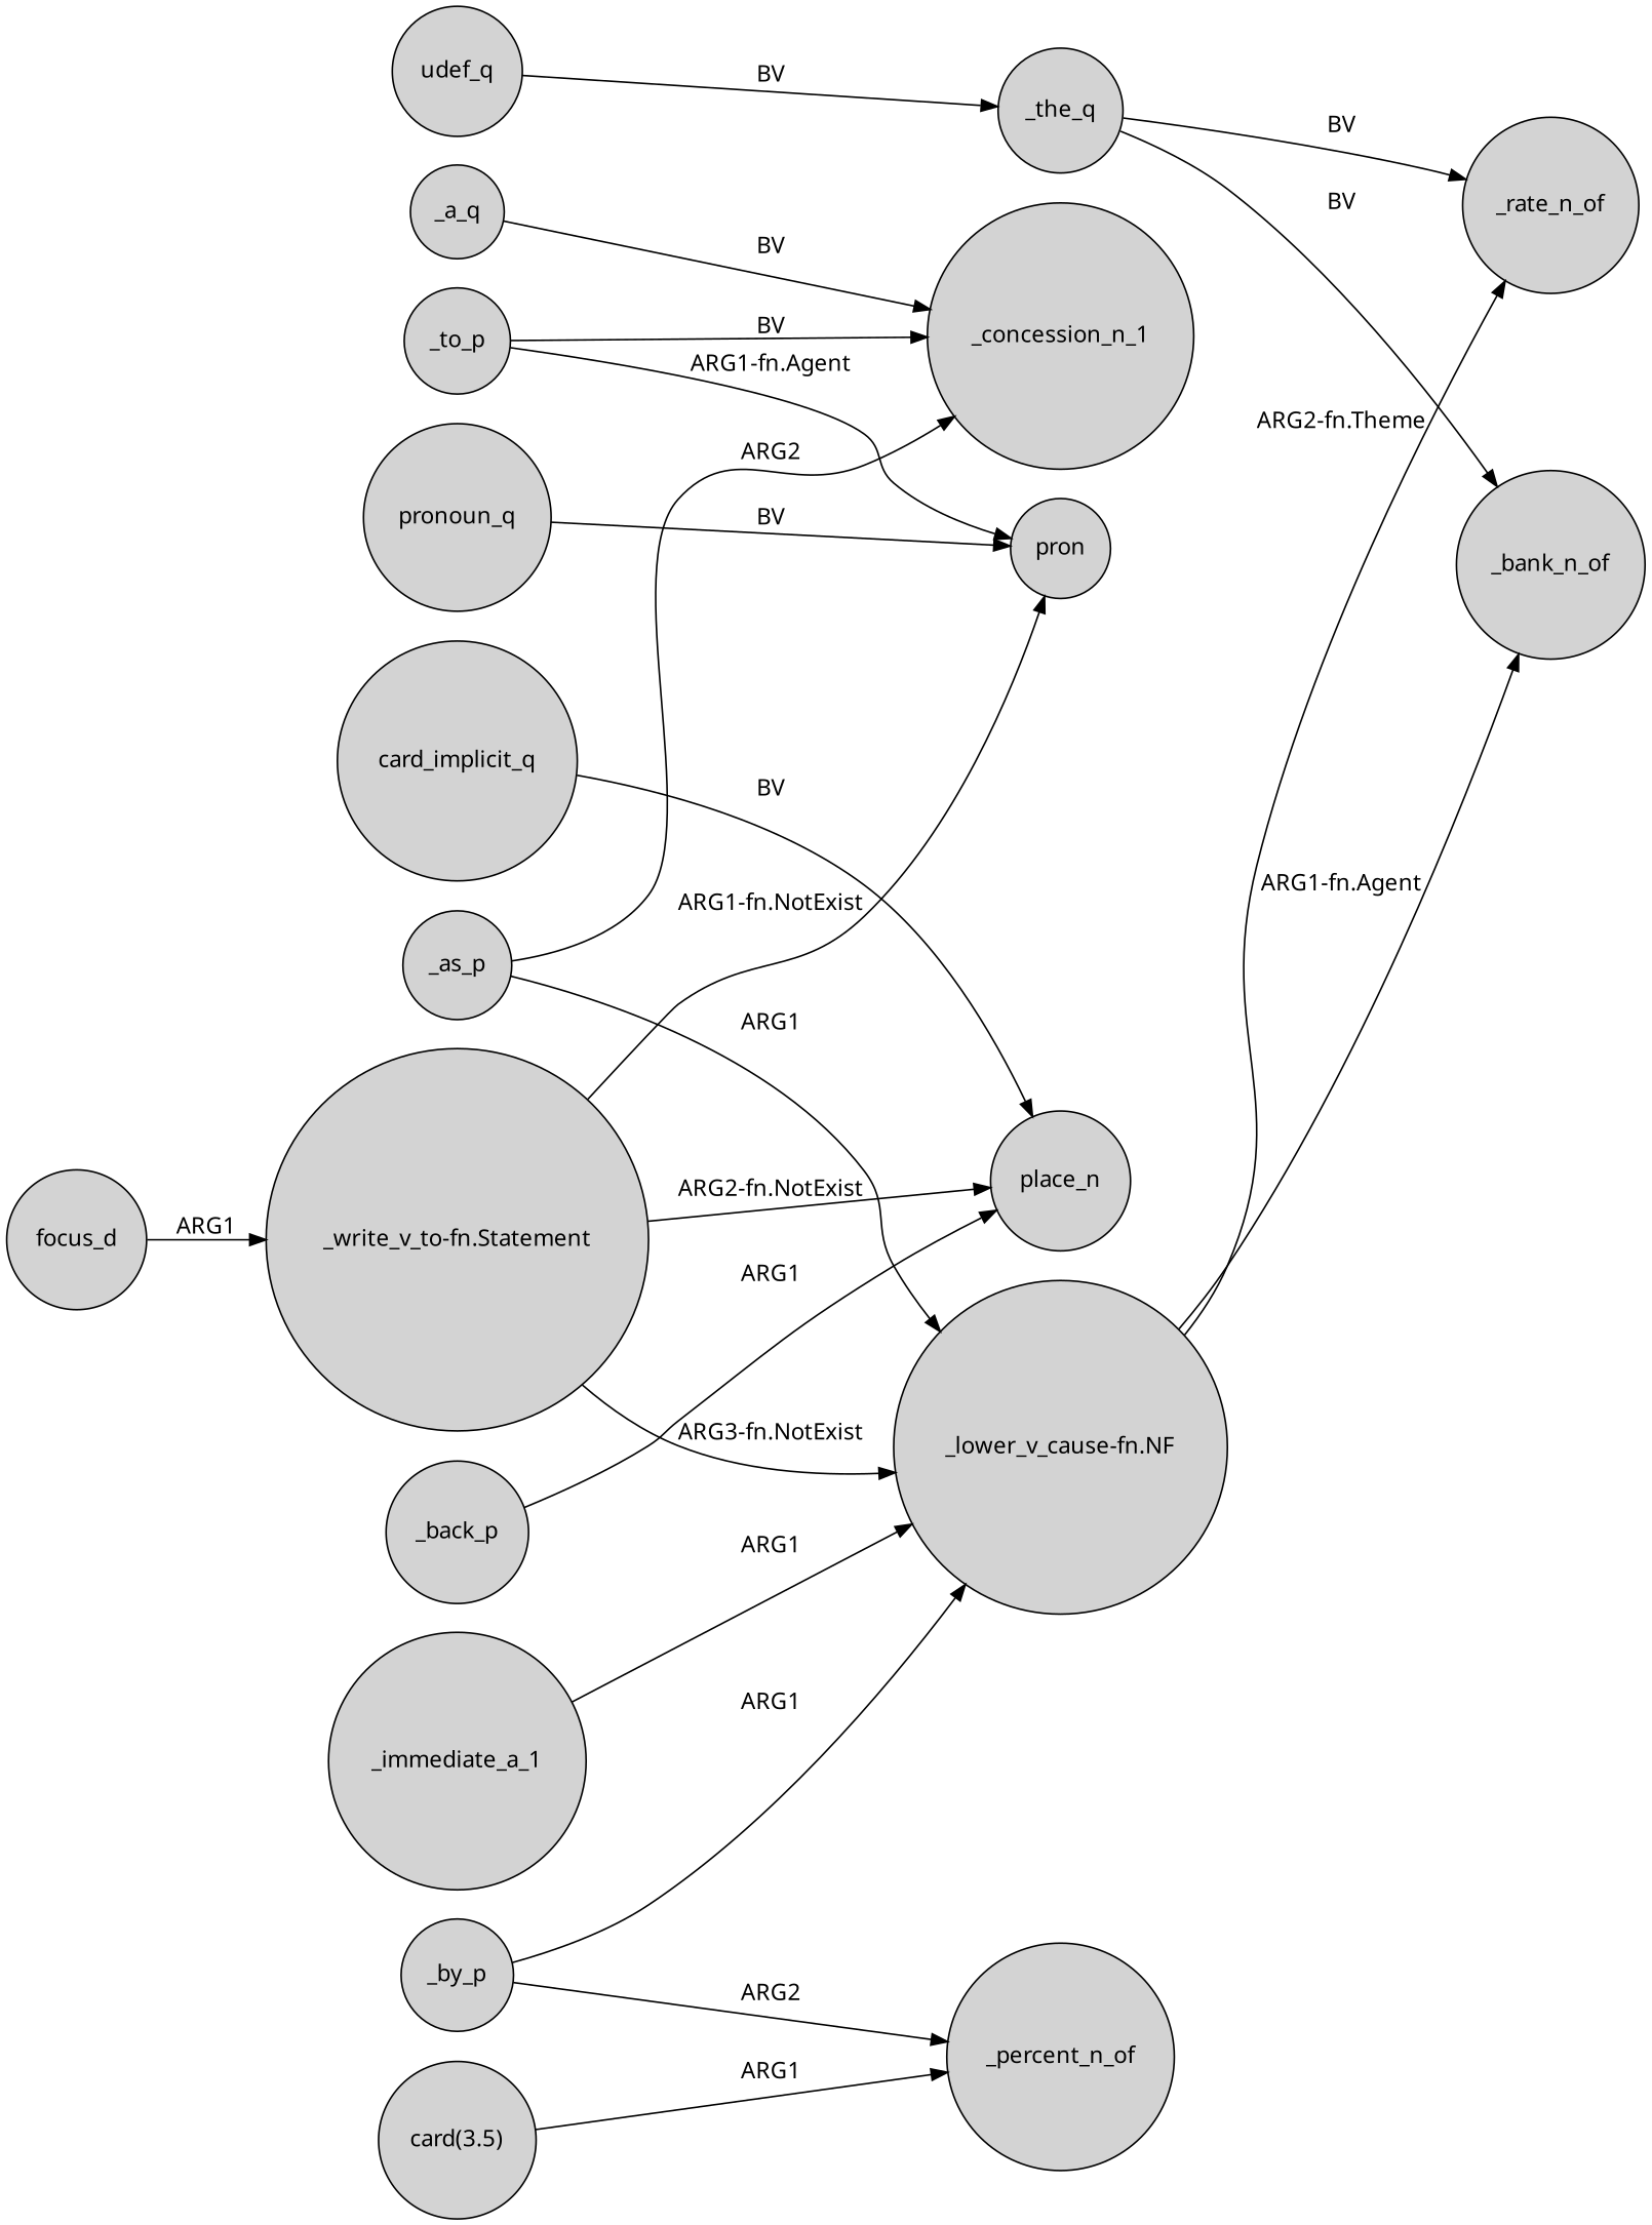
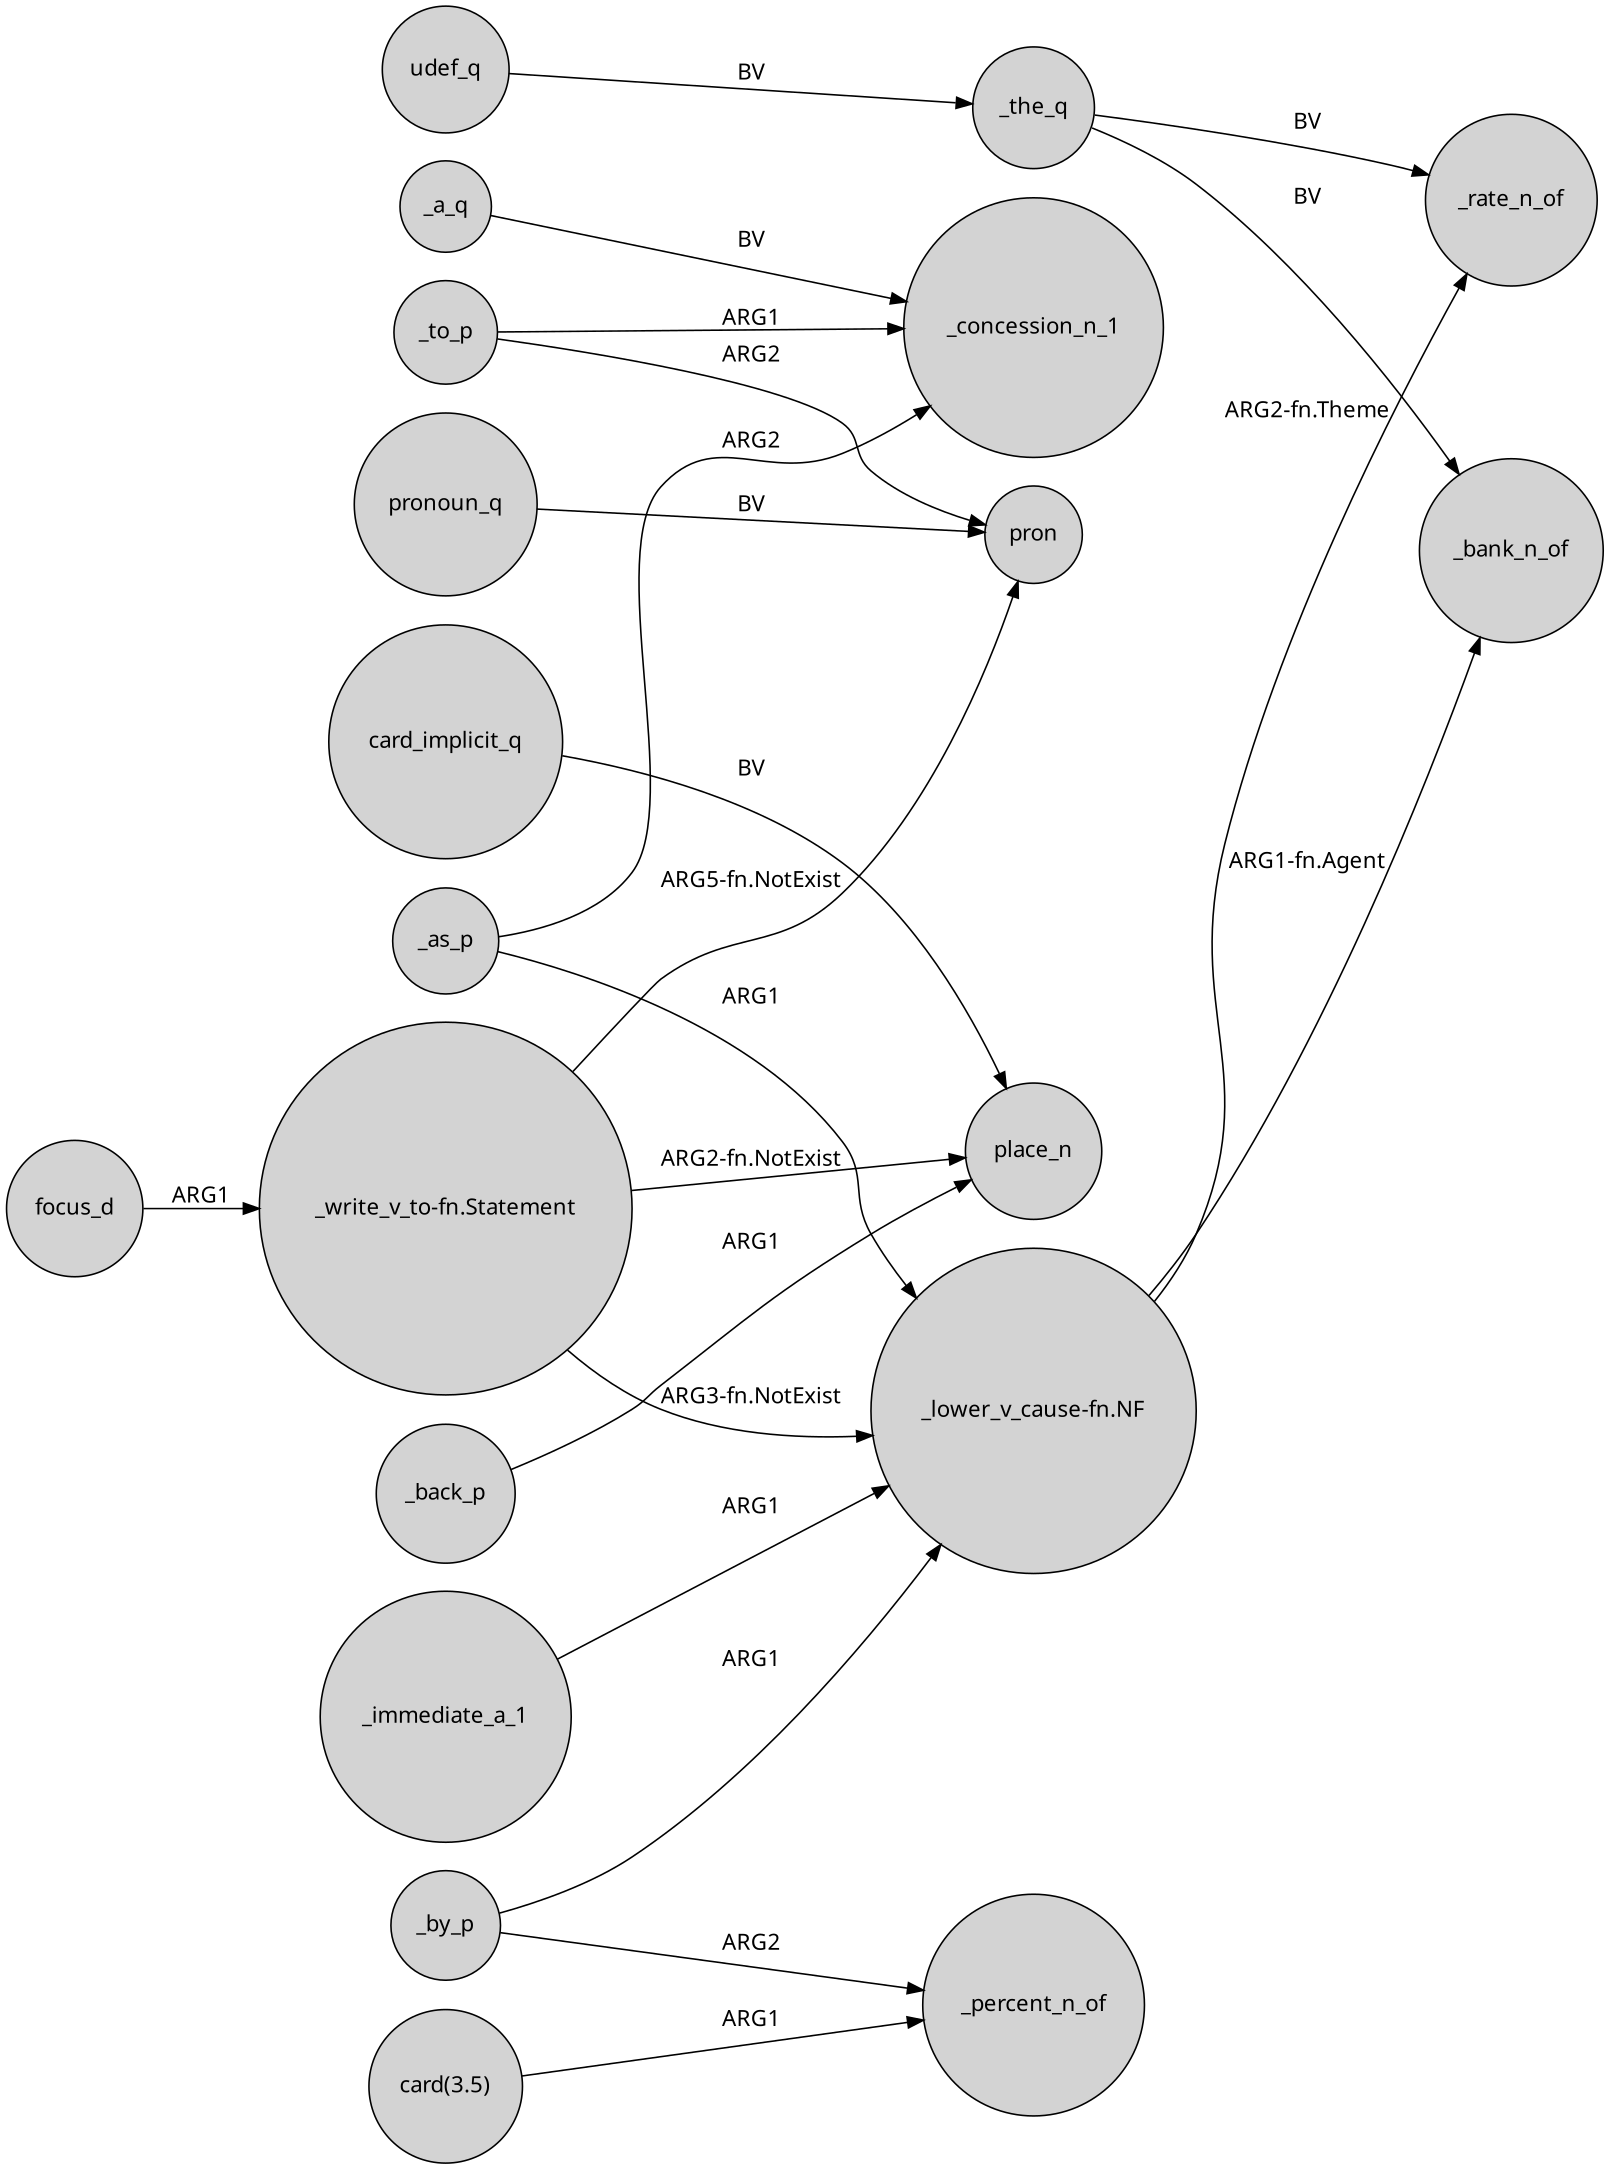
  digraph {
    fontname="Noto Sans"
    rankdir=LR
    node [fontname="Noto Sans" shape=circle style=filled]
    edge [fontname="Noto Sans"]
    "_lower_v_cause-fn.NF"
    _rate_n_of
    _bank_n_of
    focus_d
    "_write_v_to-fn.Statement"
    pron
    place_n
    _to_p
    _concession_n_1
    _a_q
    _by_p
    _percent_n_of
    _as_p
    n14 [label=card_implicit_q]
    _the_q
    _immediate_a_1
    pronoun_q
    _back_p
    udef_q
    "card(3.5)"
    "_lower_v_cause-fn.NF" -> _rate_n_of [label="ARG2-fn.Theme"]
    "_lower_v_cause-fn.NF" -> _bank_n_of [label="ARG1-fn.Agent"]
    focus_d -> "_write_v_to-fn.Statement" [label=ARG1]
    "_write_v_to-fn.Statement" -> "_lower_v_cause-fn.NF" [label="ARG3-fn.NotExist"]
-   "_write_v_to-fn.Statement" -> pron [label="ARG1-fn.NotExist"]
+   "_write_v_to-fn.Statement" -> pron [label="ARG5-fn.NotExist"]
    "_write_v_to-fn.Statement" -> place_n [label="ARG2-fn.NotExist"]
-   _to_p -> pron [label="ARG1-fn.Agent"]
-   _to_p -> _concession_n_1 [label=BV]
+   _to_p -> pron [label=ARG2]
+   _to_p -> _concession_n_1 [label=ARG1]
    _a_q -> _concession_n_1 [label=BV]
    _by_p -> "_lower_v_cause-fn.NF" [label=ARG1]
    _by_p -> _percent_n_of [label=ARG2]
    _as_p -> "_lower_v_cause-fn.NF" [label=ARG1]
    _as_p -> _concession_n_1 [label=ARG2]
    n14 -> place_n [label=BV]
    _the_q -> _rate_n_of [label=BV]
    _the_q -> _bank_n_of [label=BV]
    _immediate_a_1 -> "_lower_v_cause-fn.NF" [label=ARG1]
    pronoun_q -> pron [label=BV]
    _back_p -> place_n [label=ARG1]
    udef_q -> _the_q [label=BV]
    "card(3.5)" -> _percent_n_of [label=ARG1]
  }
